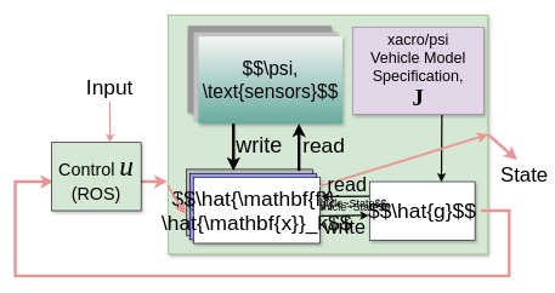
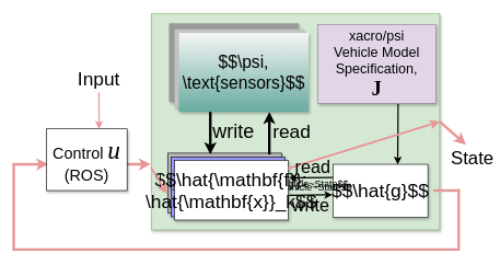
  <mxCell id="0" />
  <mxCell id="1" parent="0" />
  <mxCell id="2" value="" style="endArrow=classic;html=1;strokeWidth=4;strokeColor=#e89595;entryX=-0.006;entryY=0.625;entryDx=0;entryDy=0;entryPerimeter=0;" parent="1" edge="1"><mxGeometry width="50" height="50" relative="1" as="geometry"><mxPoint x="120" y="250" as="sourcePoint" /><mxPoint x="229.42" y="250" as="targetPoint" /></mxGeometry></mxCell>
  <mxCell id="3" value="" style="rounded=0;whiteSpace=wrap;html=1;fillColor=#d5e8d4;align=left;glass=0;shadow=1;sketch=0;strokeColor=#82b366;" parent="1" vertex="1"><mxGeometry x="230" y="20" width="440" height="330" as="geometry" /></mxCell>
  <mxCell id="4" value="" style="endArrow=classic;html=1;exitX=1;exitY=0.5;exitDx=0;exitDy=0;strokeWidth=4;strokeColor=#e89595;" parent="1" source="3" edge="1"><mxGeometry width="50" height="50" relative="1" as="geometry"><mxPoint x="470" y="290" as="sourcePoint" /><mxPoint x="710" y="220" as="targetPoint" /></mxGeometry></mxCell>
  <mxCell id="5" value="" style="endArrow=none;html=1;exitX=1;exitY=0.5;exitDx=0;exitDy=0;strokeWidth=4;strokeColor=#e89595;endFill=0;" parent="1" edge="1"><mxGeometry width="50" height="50" relative="1" as="geometry"><mxPoint x="660" y="290" as="sourcePoint" /><mxPoint x="700" y="290" as="targetPoint" /></mxGeometry></mxCell>
  <mxCell id="6" value="" style="endArrow=none;html=1;strokeWidth=4;strokeColor=#e89595;endFill=0;" parent="1" edge="1"><mxGeometry width="50" height="50" relative="1" as="geometry"><mxPoint x="699" y="288" as="sourcePoint" /><mxPoint x="699" y="381" as="targetPoint" /></mxGeometry></mxCell>
  <mxCell id="7" value="" style="endArrow=none;html=1;strokeWidth=4;strokeColor=#e89595;endFill=0;" parent="1" edge="1"><mxGeometry width="50" height="50" relative="1" as="geometry"><mxPoint x="20" y="380" as="sourcePoint" /><mxPoint x="700" y="380" as="targetPoint" /></mxGeometry></mxCell>
  <mxCell id="8" value="" style="endArrow=none;html=1;strokeWidth=4;strokeColor=#e89595;endFill=0;" parent="1" edge="1"><mxGeometry width="50" height="50" relative="1" as="geometry"><mxPoint x="20" y="248" as="sourcePoint" /><mxPoint x="20" y="382" as="targetPoint" /></mxGeometry></mxCell>
  <mxCell id="9" value="" style="endArrow=classic;html=1;strokeWidth=4;strokeColor=#e89595;" parent="1" edge="1"><mxGeometry width="50" height="50" relative="1" as="geometry"><mxPoint x="20" y="250" as="sourcePoint" /><mxPoint x="73" y="250" as="targetPoint" /></mxGeometry></mxCell>
- <mxCell id="10" value="&lt;font color=&quot;#000000&quot;&gt;&lt;span style=&quot;font-size: 24px&quot;&gt;Control &lt;/span&gt;&lt;i&gt;&lt;font face=&quot;Times New Roman&quot; style=&quot;font-size: 39px&quot;&gt;u&lt;/font&gt;&lt;/i&gt;&lt;br&gt;&lt;span style=&quot;font-size: 24px&quot;&gt;(ROS)&lt;/span&gt;&lt;/font&gt;" style="rounded=0;whiteSpace=wrap;html=1;align=center;fontColor=#ffffff;glass=0;shadow=1;sketch=0;fillColor=#d5e8d4;" parent="1" vertex="1"><mxGeometry y="196" width="123" height="94" as="geometry" x="70" /></mxCell>
+ <mxCell id="10" value="&lt;font color=&quot;#000000&quot;&gt;&lt;span style=&quot;font-size: 24px&quot;&gt;Control &lt;/span&gt;&lt;i&gt;&lt;font face=&quot;Times New Roman&quot; style=&quot;font-size: 39px&quot;&gt;u&lt;/font&gt;&lt;/i&gt;&lt;br&gt;&lt;span style=&quot;font-size: 24px&quot;&gt;(ROS)&lt;/span&gt;&lt;/font&gt;" style="rounded=0;whiteSpace=wrap;html=1;align=center;fontColor=#ffffff;glass=0;shadow=1;sketch=0;" parent="1" vertex="1"><mxGeometry y="196" width="123" height="94" as="geometry" x="70" /></mxCell>
  <mxCell id="11" value="&lt;font style=&quot;font-size: 28px&quot;&gt;State&lt;/font&gt;" style="text;html=1;strokeColor=none;fillColor=none;align=center;verticalAlign=middle;whiteSpace=wrap;rounded=0;" parent="1" vertex="1"><mxGeometry x="700" y="230" width="40" height="20" as="geometry" /></mxCell>
  <mxCell id="12" value="" style="endArrow=classic;html=1;strokeWidth=2;strokeColor=#e89595;entryX=0.454;entryY=-0.013;entryDx=0;entryDy=0;entryPerimeter=0;" parent="1" edge="1"><mxGeometry width="50" height="50" relative="1" as="geometry"><mxPoint x="150" y="140" as="sourcePoint" /><mxPoint x="150.26" y="196.002" as="targetPoint" /><Array as="points" /></mxGeometry></mxCell>
  <mxCell id="13" value="&lt;font style=&quot;font-size: 29px&quot;&gt;Input&lt;/font&gt;" style="text;html=1;strokeColor=none;fillColor=none;align=center;verticalAlign=middle;whiteSpace=wrap;rounded=0;" parent="1" vertex="1"><mxGeometry x="130" y="110" width="40" height="20" as="geometry" /></mxCell>
  <mxCell id="14" value="&lt;span style=&quot;font-size: 29px&quot;&gt;$$\hat{g}$$&lt;/span&gt;" style="rounded=0;whiteSpace=wrap;html=1;align=center;glass=0;shadow=1;" parent="1" vertex="1"><mxGeometry x="507" y="250" width="145" height="81" as="geometry" /></mxCell>
  <mxCell id="15" value="" style="group" parent="1" vertex="1" connectable="0"><mxGeometry x="450" y="260" width="58" height="67.5" as="geometry" /></mxCell>
  <mxCell id="16" value="" style="endArrow=classic;html=1;strokeWidth=2;exitX=1.007;exitY=0.585;exitDx=0;exitDy=0;exitPerimeter=0;" parent="15" edge="1" source="22"><mxGeometry width="50" height="50" relative="1" as="geometry"><mxPoint y="36.5" as="sourcePoint" /><mxPoint x="56" y="36.5" as="targetPoint" /></mxGeometry></mxCell>
  <mxCell id="17" value="" style="endArrow=classic;html=1;strokeWidth=2;entryX=1.008;entryY=0.291;entryDx=0;entryDy=0;entryPerimeter=0;" parent="15" edge="1" target="22"><mxGeometry width="50" height="50" relative="1" as="geometry"><mxPoint x="57" y="10" as="sourcePoint" /><mxPoint y="10" as="targetPoint" /></mxGeometry></mxCell>
  <mxCell id="18" value="" style="group" parent="1" vertex="1" connectable="0"><mxGeometry x="250" y="229" width="194" height="111" as="geometry" /></mxCell>
  <mxCell id="19" value="" style="group" parent="18" vertex="1" connectable="0"><mxGeometry width="194" height="111" as="geometry" /></mxCell>
  <mxCell id="20" value="&lt;font style=&quot;font-size: 15px&quot;&gt;$$~~Vehicle~Dynamics\\Vehicle~State$$&lt;/font&gt;" style="rounded=0;whiteSpace=wrap;html=1;fillColor=#B8B8B8;align=left;glass=0;shadow=1;" parent="19" vertex="1"><mxGeometry x="5" y="4" width="174" height="91" as="geometry" /></mxCell>
  <mxCell id="21" value="&lt;font style=&quot;font-size: 15px&quot;&gt;$$~~Vehicle~Dynamics\\Vehicle~State$$&lt;/font&gt;" style="rounded=0;whiteSpace=wrap;html=1;align=left;glass=0;shadow=1;fillColor=#9999FF;" parent="19" vertex="1"><mxGeometry x="10" y="10" width="174" height="91" as="geometry" /></mxCell>
  <mxCell id="22" value="&lt;div&gt;&lt;font style=&quot;font-size: 29px&quot;&gt;$$\hat{\mathbf{f}}: \hat{\mathbf{x}}_k$$&lt;/font&gt;&lt;/div&gt;" style="rounded=0;whiteSpace=wrap;html=1;fillColor=#FFFFFF;align=center;glass=0;shadow=1;" parent="19" vertex="1"><mxGeometry x="15" y="15" width="174" height="91" as="geometry" /></mxCell>
  <mxCell id="23" value="" style="group" parent="1" vertex="1" connectable="0"><mxGeometry x="530" y="107" width="190" height="102" as="geometry" /></mxCell>
  <mxCell id="24" value="&lt;font&gt;&lt;span style=&quot;font-size: 21px&quot;&gt;xacro/psi &lt;/span&gt;&lt;br&gt;&lt;span style=&quot;font-size: 21px&quot;&gt;Vehicle Model Specification,&lt;br&gt;&lt;/span&gt;&lt;b&gt;&lt;font face=&quot;Times New Roman&quot; style=&quot;font-size: 31px&quot;&gt;J&lt;/font&gt;&lt;/b&gt;&lt;/font&gt;" style="rounded=0;whiteSpace=wrap;html=1;glass=0;strokeColor=#9673a6;fillColor=#e1d5e7;shadow=1;" parent="23" vertex="1"><mxGeometry x="-46" y="-70" width="180" height="120" as="geometry" /></mxCell>
  <mxCell id="25" value="" style="endArrow=classic;html=1;strokeWidth=2;entryX=0.682;entryY=0.005;entryDx=0;entryDy=0;entryPerimeter=0;" parent="23" target="14" edge="1"><mxGeometry width="50" height="50" relative="1" as="geometry"><mxPoint x="76.5" y="51" as="sourcePoint" /><mxPoint x="76.5" y="102" as="targetPoint" /></mxGeometry></mxCell>
  <mxCell id="26" value="" style="endArrow=classic;html=1;strokeWidth=3;strokeColor=#e89595;entryX=1;entryY=0.5;entryDx=0;entryDy=0;exitX=0.997;exitY=0.135;exitDx=0;exitDy=0;exitPerimeter=0;" parent="1" target="3" edge="1" source="22"><mxGeometry width="50" height="50" relative="1" as="geometry"><mxPoint x="449" y="253" as="sourcePoint" /><mxPoint x="719.42" y="20" as="targetPoint" /></mxGeometry></mxCell>
  <mxCell id="27" value="" style="endArrow=classic;html=1;strokeWidth=3;strokeColor=#e89595;entryX=-0.007;entryY=0.681;entryDx=0;entryDy=0;entryPerimeter=0;exitX=-0.002;exitY=0.71;exitDx=0;exitDy=0;exitPerimeter=0;" parent="1" source="3" target="20" edge="1"><mxGeometry width="50" height="50" relative="1" as="geometry"><mxPoint x="235" y="259" as="sourcePoint" /><mxPoint x="265" y="269" as="targetPoint" /></mxGeometry></mxCell>
  <mxCell id="28" value="" style="group;rounded=0;glass=0;shadow=1;gradientDirection=east;" parent="1" vertex="1" connectable="0"><mxGeometry x="257" y="35" width="213" height="135" as="geometry" /></mxCell>
  <mxCell id="29" value="&lt;font style=&quot;font-size: 17px&quot;&gt;$$\text{Sensors}$$&lt;/font&gt;" style="rounded=0;whiteSpace=wrap;html=1;fillColor=#999999;align=center;glass=0;shadow=1;strokeColor=none;" parent="28" vertex="1"><mxGeometry width="197.981" height="120.165" as="geometry" /></mxCell>
  <mxCell id="30" value="&lt;font style=&quot;font-size: 17px&quot;&gt;$$\text{Sensors}$$&lt;/font&gt;" style="rounded=0;whiteSpace=wrap;html=1;fillColor=#C2C2C2;align=center;glass=0;shadow=1;strokeColor=none;" parent="28" vertex="1"><mxGeometry x="8.192" y="8.901" width="197.981" height="120.165" as="geometry" /></mxCell>
  <mxCell id="31" value="&lt;font&gt;&lt;font style=&quot;font-size: 26px&quot;&gt;$$\psi, \text{sensors}$$&lt;/font&gt;&lt;br&gt;&lt;/font&gt;" style="rounded=0;whiteSpace=wrap;html=1;fillColor=#F5F5F5;align=center;strokeColor=none;gradientColor=#67AB9F;glass=0;shadow=1;" parent="28" vertex="1"><mxGeometry x="15.019" y="14.835" width="197.981" height="120.165" as="geometry" /></mxCell>
  <mxCell id="32" value="&lt;font style=&quot;font-size: 29px&quot;&gt;read&lt;/font&gt;" style="text;html=1;align=center;verticalAlign=middle;resizable=0;points=[];autosize=1;rotation=0;" parent="1" vertex="1"><mxGeometry x="409" y="185" width="70" height="30" as="geometry" /></mxCell>
  <mxCell id="33" value="" style="endArrow=classic;html=1;strokeWidth=4;" parent="1" edge="1"><mxGeometry width="50" height="50" relative="1" as="geometry"><mxPoint x="320" y="170" as="sourcePoint" /><mxPoint x="320" y="235" as="targetPoint" /></mxGeometry></mxCell>
  <mxCell id="34" value="" style="endArrow=classic;html=1;strokeWidth=4;" parent="1" edge="1"><mxGeometry width="50" height="50" relative="1" as="geometry"><mxPoint x="410" y="235" as="sourcePoint" /><mxPoint x="410" y="170" as="targetPoint" /></mxGeometry></mxCell>
  <mxCell id="35" value="&lt;font style=&quot;font-size: 30px&quot;&gt;write&lt;/font&gt;" style="text;html=1;align=center;verticalAlign=middle;resizable=0;points=[];autosize=1;rotation=0;" parent="1" vertex="1"><mxGeometry x="315" y="185" width="80" height="30" as="geometry" /></mxCell>
  <mxCell id="36" value="&lt;font style=&quot;font-size: 27px&quot;&gt;read&lt;/font&gt;" style="text;html=1;align=center;verticalAlign=middle;resizable=0;points=[];autosize=1;rotation=0;" parent="1" vertex="1"><mxGeometry x="441" y="245" width="70" height="20" as="geometry" /></mxCell>
  <mxCell id="37" value="&lt;font style=&quot;font-size: 27px&quot;&gt;write&lt;/font&gt;" style="text;html=1;align=center;verticalAlign=middle;resizable=0;points=[];autosize=1;rotation=0;" parent="1" vertex="1"><mxGeometry x="438" y="303" width="70" height="20" as="geometry" /></mxCell>
